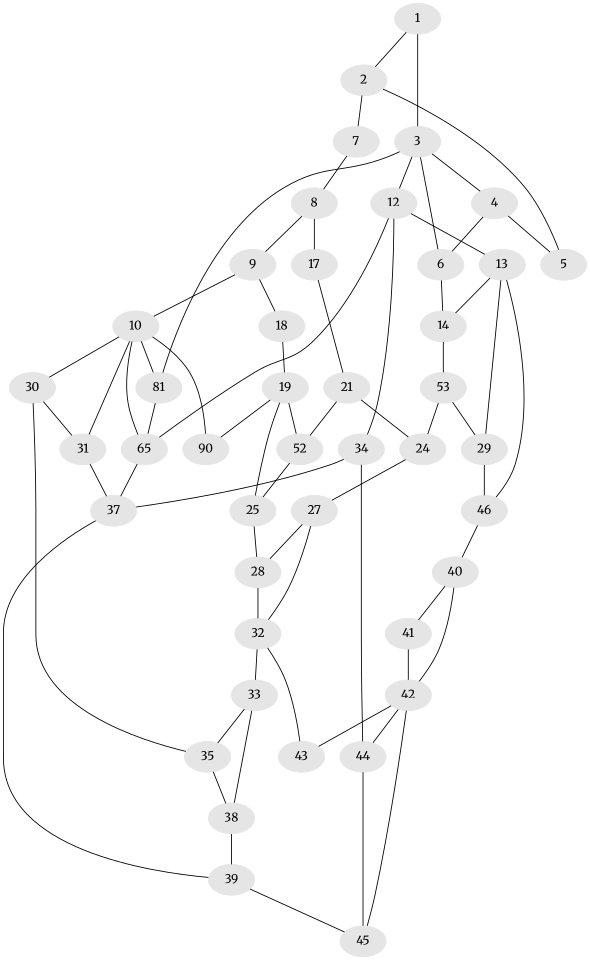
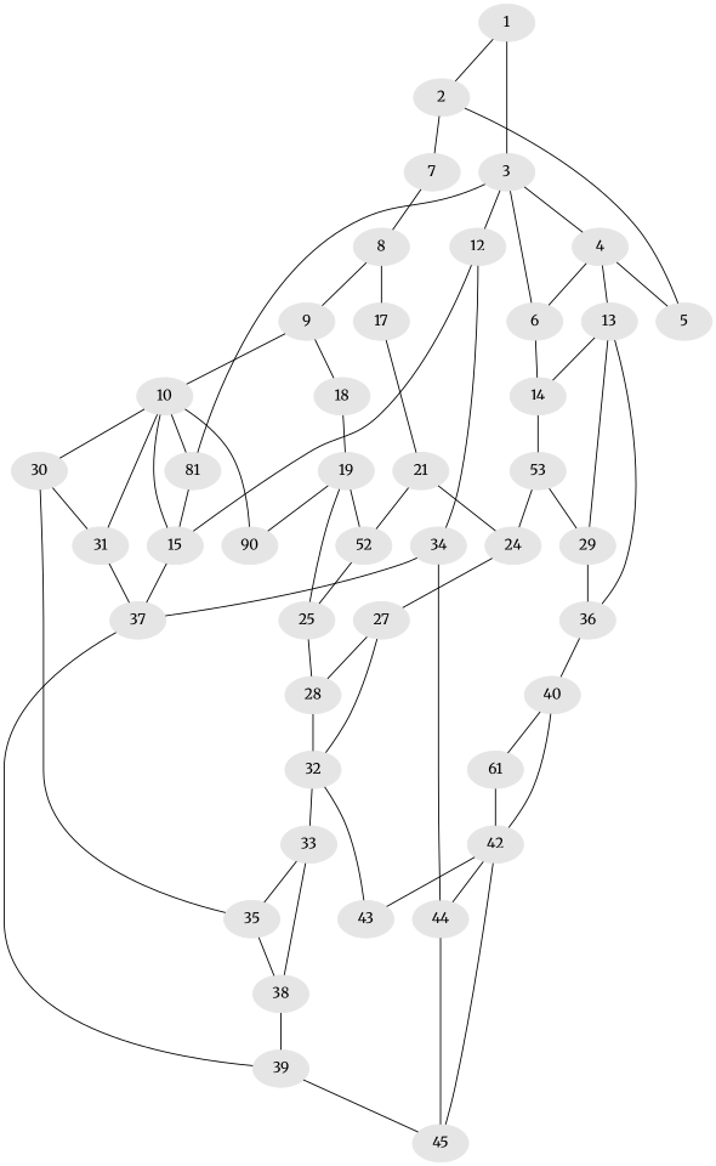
  graph {
    fontname=Merriweather
    node [color=gray90 fontname=Merriweather style=filled]
    edge [fontname=Merriweather weight=1.0]
    1
    2
    3
    5
    7
    4
    6
    n8 [label=81]
    12
    8
    14
-   15 [label=65]
+   15
    13
    34
    n15 [label=53]
    9
    17
    10
    18
    21
    n21 [label=90]
    30
    31
    19
    37
    35
    29
-   36 [label=46]
+   36
    44
    40
    24
    39
    n33 [label=52]
    25
    28
    27
    32
    33
    38
    43
-   41
+   41 [label=61]
    42
    45
    1 -- 2
    1 -- 3 [weight=2.0]
    2 -- 5
    2 -- 7 [weight=2.0]
    3 -- 4
    3 -- 6
    3 -- n8
    3 -- 12
    7 -- 8
    4 -- 5
    4 -- 6
    6 -- 14 [weight=2.0]
    n8 -- 15
    12 -- 15
-   12 -- 13
+   4 -- 13
    12 -- 34
    8 -- 9
    8 -- 17
    14 -- n15
    15 -- 37
    13 -- 14 [weight=2.0]
    13 -- 29
    13 -- 36
    34 -- 37
    34 -- 44
    n15 -- 29
    n15 -- 24
    9 -- 10
    9 -- 18
    17 -- 21
    10 -- n8
    10 -- 15
    10 -- n21
    10 -- 30
    10 -- 31
    18 -- 19 [weight=2.0]
    21 -- 24
    21 -- n33
    30 -- 31
    30 -- 35
    31 -- 37
    19 -- n21
    19 -- n33
    19 -- 25
    37 -- 39
    35 -- 38
    29 -- 36
    36 -- 40
    44 -- 45
    40 -- 41
    40 -- 42
    24 -- 27
    39 -- 45
    n33 -- 25
    25 -- 28
    28 -- 32
    27 -- 28
    27 -- 32
    32 -- 33 [weight=2.0]
    32 -- 43
    33 -- 35
    33 -- 38
    38 -- 39
    41 -- 42
    42 -- 44
    42 -- 43 [weight=2.0]
    42 -- 45
  }
